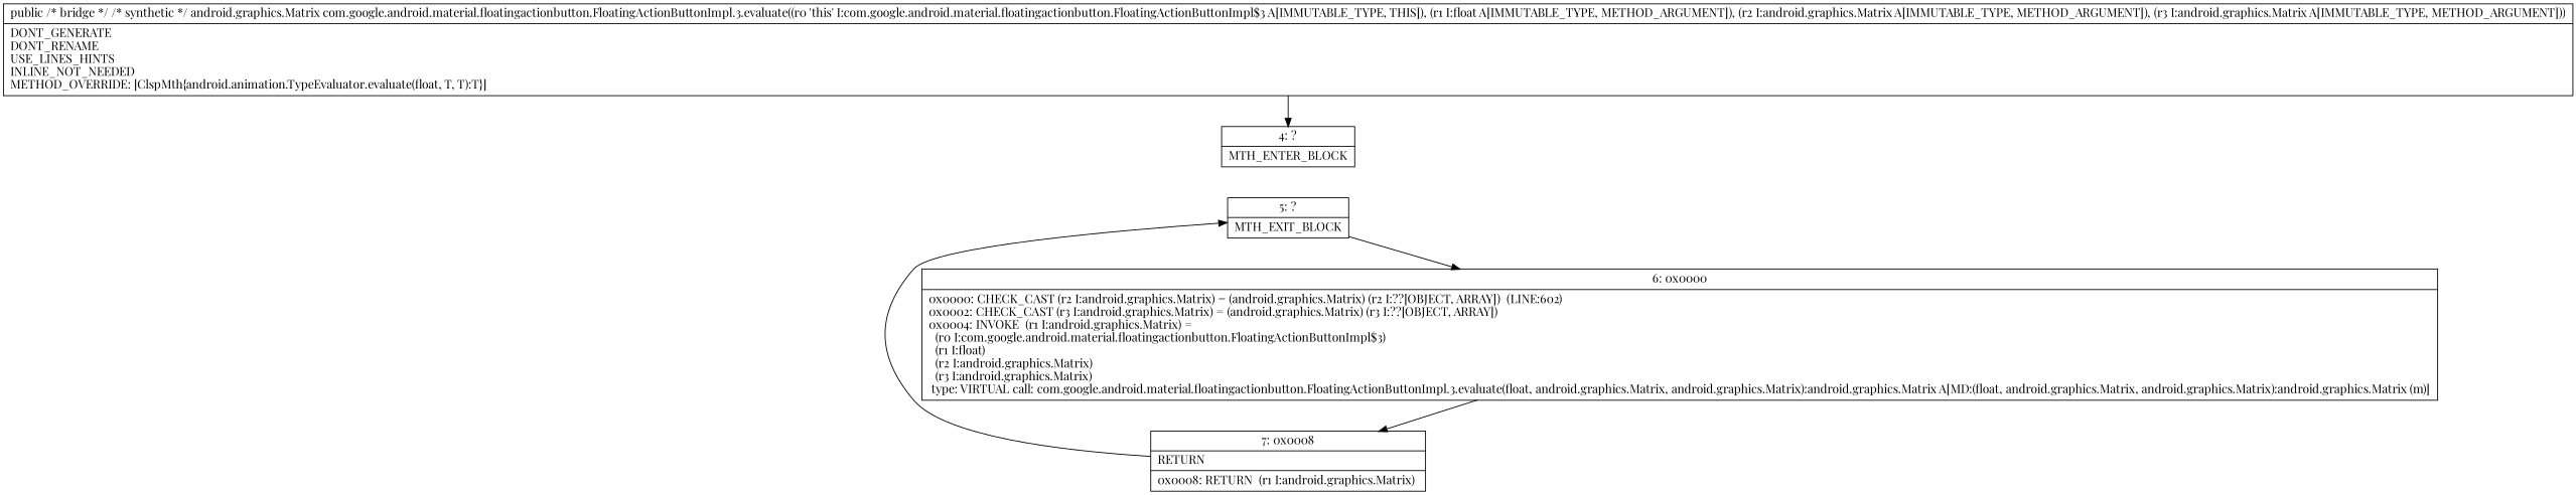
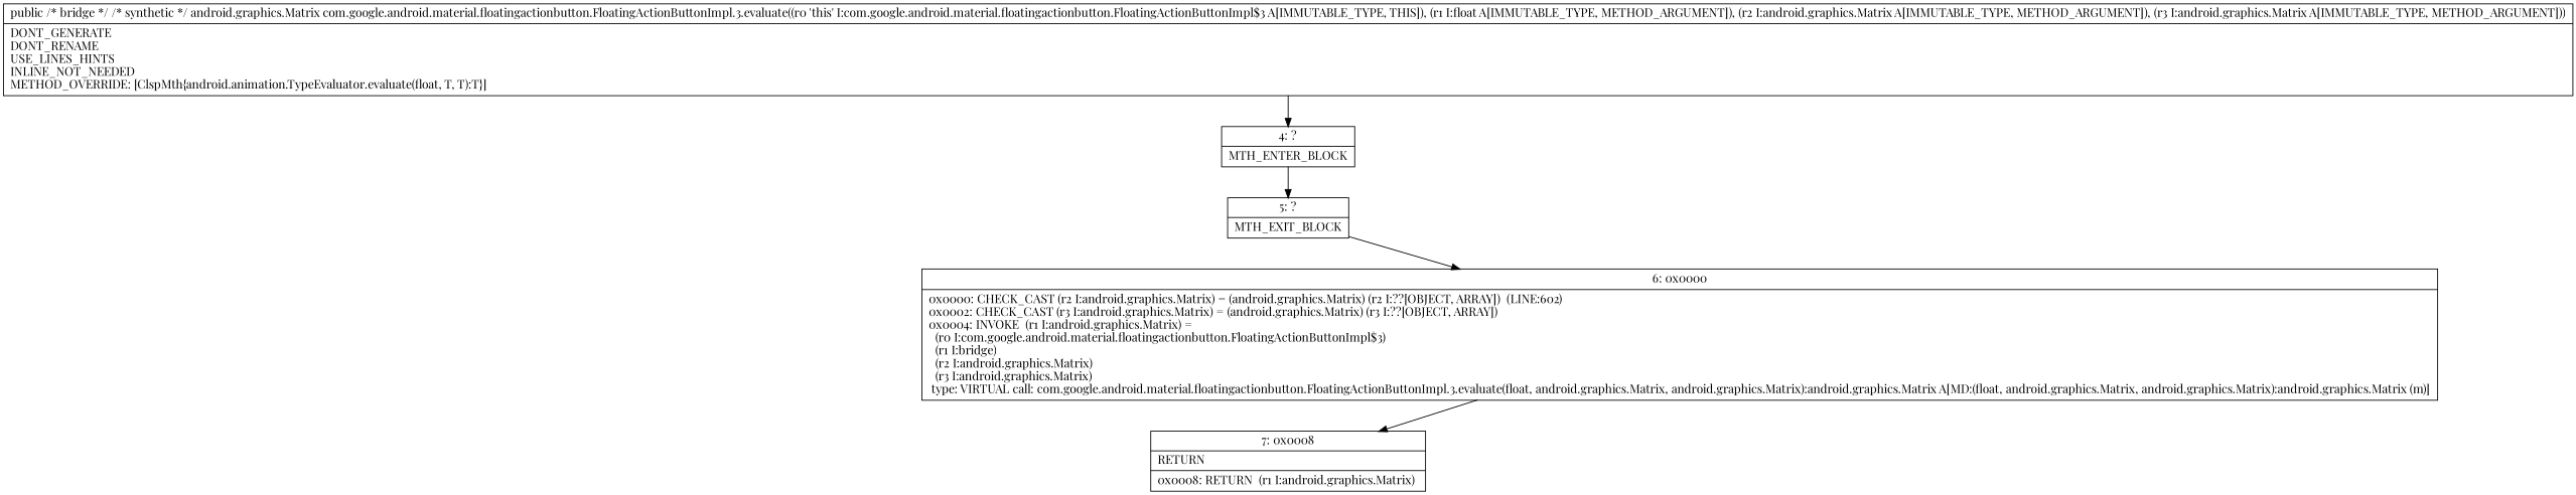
  digraph {
    fontname="Playfair Display"
    node [fontname="Playfair Display" shape=record]
    edge [fontname="Playfair Display"]
    n1 [label="{4\:\ ?|MTH_ENTER_BLOCK\l}"]
-   n2 [label="{6\:\ 0x0000|0x0000: CHECK_CAST (r2 I:android.graphics.Matrix) = (android.graphics.Matrix) (r2 I:??[OBJECT, ARRAY])  (LINE:602)\l0x0002: CHECK_CAST (r3 I:android.graphics.Matrix) = (android.graphics.Matrix) (r3 I:??[OBJECT, ARRAY]) \l0x0004: INVOKE  (r1 I:android.graphics.Matrix) = \l  (r0 I:com.google.android.material.floatingactionbutton.FloatingActionButtonImpl$3)\l  (r1 I:float)\l  (r2 I:android.graphics.Matrix)\l  (r3 I:android.graphics.Matrix)\l type: VIRTUAL call: com.google.android.material.floatingactionbutton.FloatingActionButtonImpl.3.evaluate(float, android.graphics.Matrix, android.graphics.Matrix):android.graphics.Matrix A[MD:(float, android.graphics.Matrix, android.graphics.Matrix):android.graphics.Matrix (m)]\l}"]
+   n2 [label="{6\:\ 0x0000|0x0000: CHECK_CAST (r2 I:android.graphics.Matrix) = (android.graphics.Matrix) (r2 I:??[OBJECT, ARRAY])  (LINE:602)\l0x0002: CHECK_CAST (r3 I:android.graphics.Matrix) = (android.graphics.Matrix) (r3 I:??[OBJECT, ARRAY]) \l0x0004: INVOKE  (r1 I:android.graphics.Matrix) = \l  (r0 I:com.google.android.material.floatingactionbutton.FloatingActionButtonImpl$3)\l  (r1 I:bridge)\l  (r2 I:android.graphics.Matrix)\l  (r3 I:android.graphics.Matrix)\l type: VIRTUAL call: com.google.android.material.floatingactionbutton.FloatingActionButtonImpl.3.evaluate(float, android.graphics.Matrix, android.graphics.Matrix):android.graphics.Matrix A[MD:(float, android.graphics.Matrix, android.graphics.Matrix):android.graphics.Matrix (m)]\l}"]
    n3 [label="{7\:\ 0x0008|RETURN\l|0x0008: RETURN  (r1 I:android.graphics.Matrix) \l}"]
    n4 [label="{5\:\ ?|MTH_EXIT_BLOCK\l}"]
    n5 [label="{public \/* bridge *\/ \/* synthetic *\/ android.graphics.Matrix com.google.android.material.floatingactionbutton.FloatingActionButtonImpl.3.evaluate((r0 'this' I:com.google.android.material.floatingactionbutton.FloatingActionButtonImpl$3 A[IMMUTABLE_TYPE, THIS]), (r1 I:float A[IMMUTABLE_TYPE, METHOD_ARGUMENT]), (r2 I:android.graphics.Matrix A[IMMUTABLE_TYPE, METHOD_ARGUMENT]), (r3 I:android.graphics.Matrix A[IMMUTABLE_TYPE, METHOD_ARGUMENT]))  | DONT_GENERATE\lDONT_RENAME\lUSE_LINES_HINTS\lINLINE_NOT_NEEDED\lMETHOD_OVERRIDE: [ClspMth\{android.animation.TypeEvaluator.evaluate(float, T, T):T\}]\l}"]
    n2 -> n3
-   n3 -> n4
+   n1 -> n4
    n4 -> n2
    n5 -> n1
  }
